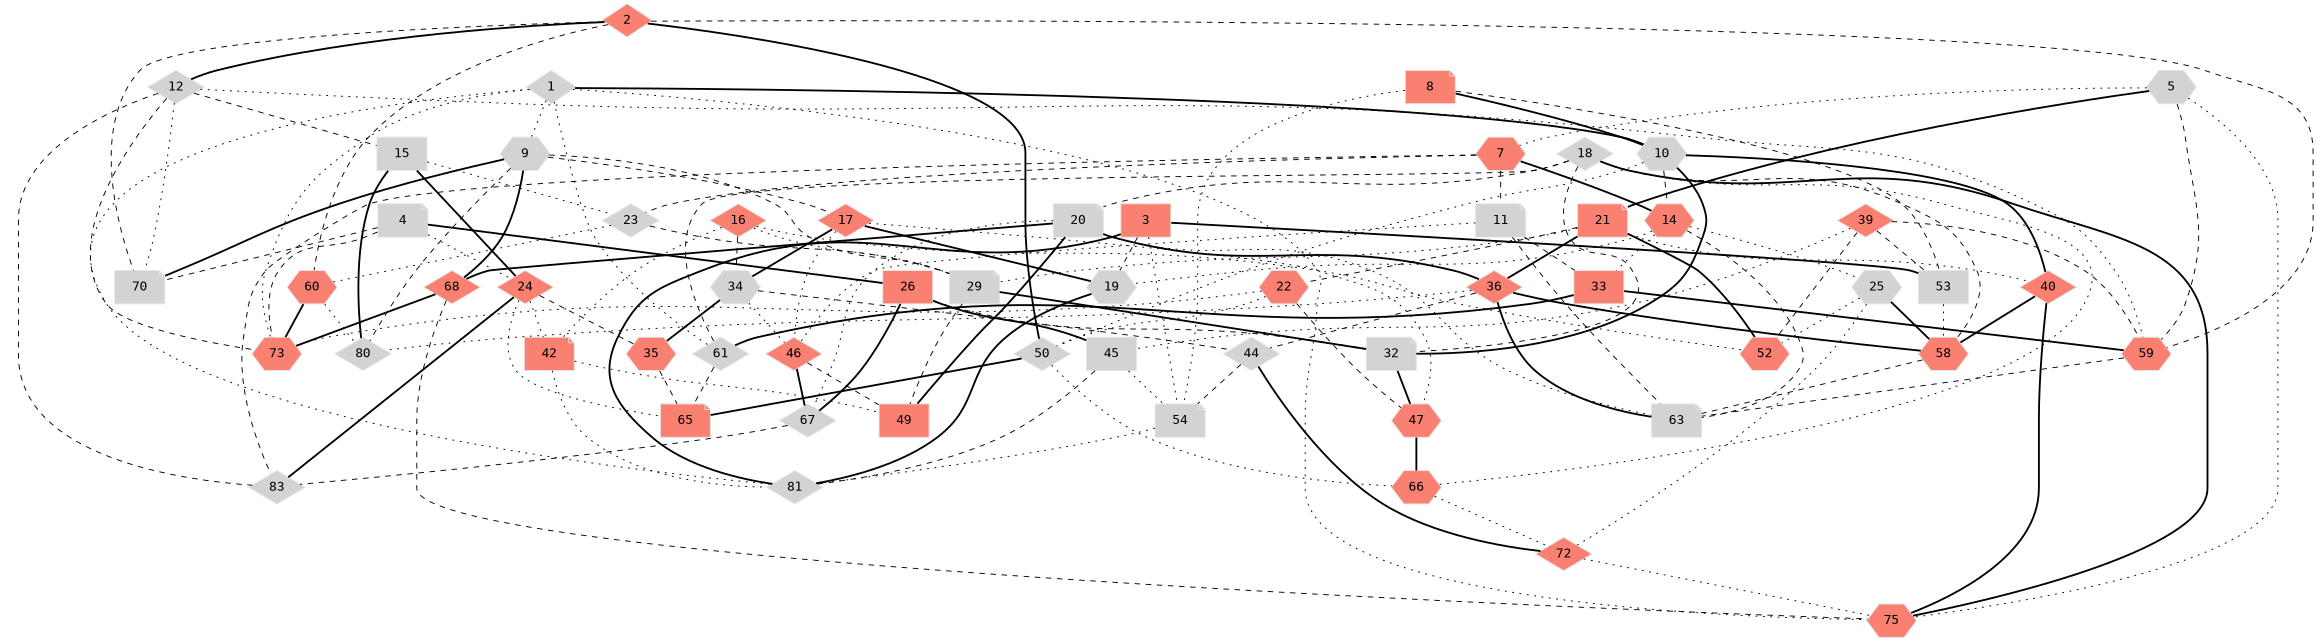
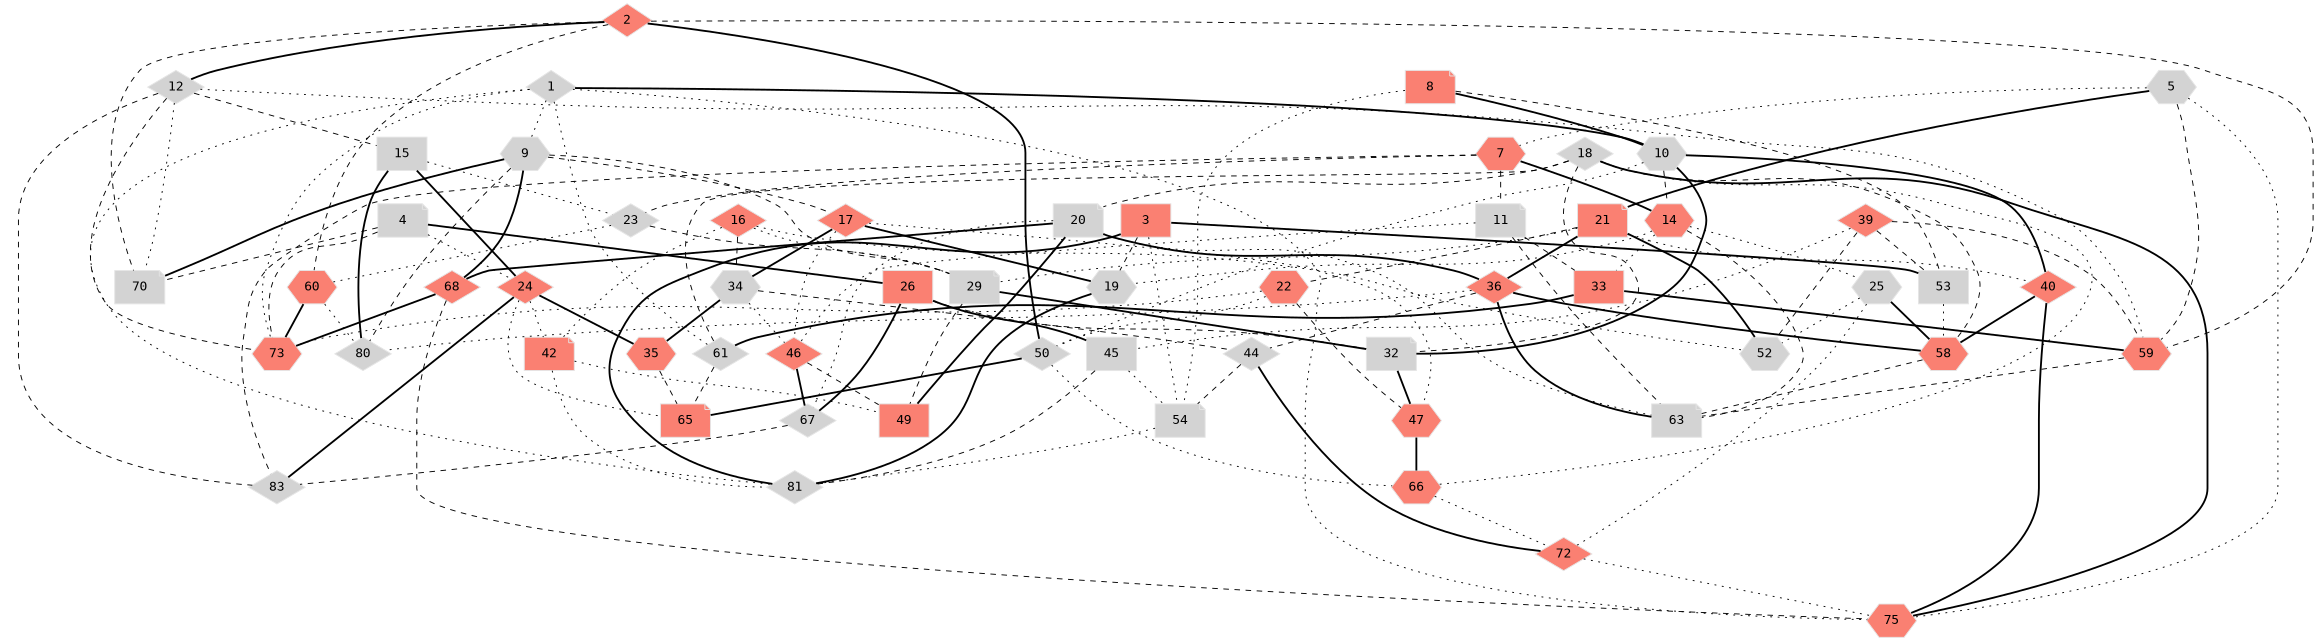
  graph {
    fontname="DejaVu Sans Mono"
    node [color=gray90 fillcolor=lightgrey fontname="DejaVu Sans Mono" shape=diamond style=filled]
    edge [fontname="DejaVu Sans Mono" style=dotted]
    1 [super="+56"]
    9 [shape=hexagon super="+55"]
    10 [shape=hexagon super="+31"]
    61
    73 [fillcolor=salmon shape=hexagon super="+77"]
    75 [fillcolor=salmon shape=hexagon super="+78"]
    81 [super="+82"]
    n8 [label=70 shape=note]
    17 [fillcolor=salmon super="+37"]
    29 [shape=note super="+48"]
    68 [fillcolor=salmon]
    80
    50 [super="+79"]
    14 [fillcolor=salmon shape=hexagon super="+30"]
    32 [shape=note super="+76"]
    40 [fillcolor=salmon]
    65 [fillcolor=salmon shape=note]
    2 [fillcolor=salmon super="+6"]
    12 [super="+70"]
    59 [fillcolor=salmon shape=hexagon super="+62"]
    60 [fillcolor=salmon shape=hexagon]
    83
    15 [shape=box]
    66 [fillcolor=salmon shape=hexagon]
    63 [shape=note super="+64"]
    3 [fillcolor=salmon shape=box]
    19 [shape=hexagon]
    53 [shape=box]
    54 [shape=note super="+71"]
    58 [fillcolor=salmon shape=hexagon super="+69"]
    24 [fillcolor=salmon super="+43"]
    42 [fillcolor=salmon shape=note]
    35 [fillcolor=salmon shape=hexagon]
    4 [shape=note]
    26 [fillcolor=salmon shape=box]
    67
    45 [shape=box]
    7 [fillcolor=salmon shape=hexagon super="+13"]
    11 [shape=note]
    23
    5 [shape=hexagon]
    21 [fillcolor=salmon shape=note super="+27"]
-   52 [fillcolor=salmon shape=hexagon]
+   52 [shape=hexagon]
    36 [fillcolor=salmon super="+51"]
    22 [fillcolor=salmon shape=hexagon]
    33 [fillcolor=salmon shape=box]
    46 [fillcolor=salmon super="+57"]
    25 [shape=hexagon]
    49 [fillcolor=salmon shape=box]
    8 [fillcolor=salmon shape=note]
    34 [shape=hexagon super="+38"]
    47 [fillcolor=salmon shape=hexagon]
    72 [fillcolor=salmon]
    16 [fillcolor=salmon]
    44
    18 [super="+28"]
    20 [shape=note super="+41"]
    39 [fillcolor=salmon]
    1 -- 9
    1 -- 10 [style=bold]
    1 -- 61
    1 -- 73
    1 -- 75
    1 -- 81
    9 -- n8 [style=bold]
    9 -- 17 [style=dashed]
    9 -- 29 [style=dashed]
    9 -- 68 [style=bold]
    9 -- 80 [style=dashed]
    10 -- 50
    10 -- 14 [style=dashed]
    10 -- 32 [style=bold]
    10 -- 40 [style=bold]
    61 -- 65 [style=dashed]
    17 -- 19 [style=bold]
    17 -- 46 [weight=2]
    17 -- 34 [style=bold]
    17 -- 47
    29 -- 32 [style=bold weight=2]
    29 -- 49 [style=dashed]
    68 -- 73 [style=bold]
    68 -- 75 [style=dashed]
    50 -- 65 [style=bold]
    50 -- 66
    14 -- 63 [style=dashed]
    14 -- 19
    14 -- 33
    14 -- 25
    32 -- 47 [style=bold]
    40 -- 75 [style=bold]
    40 -- 58 [style=bold]
    2 -- n8 [style=dashed]
    2 -- 50 [style=bold weight=2]
    2 -- 12 [style=bold]
    2 -- 59 [style=dashed]
    2 -- 60 [style=dashed]
    12 -- 73 [style=dashed]
    12 -- n8
    12 -- 59
    12 -- 83 [style=dashed]
    12 -- 15 [style=dashed]
    59 -- 63 [style=dashed]
    60 -- 73 [style=bold]
    60 -- 80
    15 -- 80 [style=bold]
    15 -- 24 [style=bold]
    15 -- 23
    66 -- 72
    3 -- 81 [style=bold]
    3 -- 19 [style=dashed]
    3 -- 53 [style=bold]
    3 -- 54
    19 -- 81 [style=bold]
    53 -- 58
    54 -- 81
    58 -- 63 [style=dashed]
    24 -- 65
    24 -- 83 [style=bold]
    24 -- 42
-   24 -- 35 [style=dashed]
+   24 -- 35 [style=bold]
    42 -- 81
    42 -- 49
    35 -- 65 [style=dashed]
    4 -- 73 [style=dashed]
    4 -- n8 [style=dashed]
    4 -- 24
    4 -- 26 [style=bold]
    26 -- 32 [style=dashed]
    26 -- 67 [style=bold]
    26 -- 45 [style=bold]
    67 -- 83 [style=dashed]
    45 -- 81 [style=dashed]
    45 -- 54
    7 -- 14 [style=bold]
    7 -- 83 [style=dashed]
    7 -- 11 [style=dashed]
    7 -- 23 [style=dashed]
    11 -- 63 [style=dashed]
    11 -- 33 [style=dashed]
    11 -- 46
    23 -- 29 [style=dashed]
    23 -- 60
    5 -- 75
    5 -- 59 [style=dashed]
    5 -- 7
    5 -- 21 [style=bold]
    21 -- 29
    21 -- 40
    21 -- 52 [style=bold]
    21 -- 36 [style=bold]
    21 -- 22 [style=dashed]
    36 -- 80
    36 -- 63 [style=bold]
    36 -- 58 [style=bold]
    36 -- 44 [style=dashed]
    22 -- 73
    22 -- 50
    22 -- 47 [style=dashed]
    33 -- 61 [style=bold]
    33 -- 59 [style=bold]
    46 -- 67 [style=bold]
    46 -- 49 [style=dashed]
    25 -- 58 [style=bold]
    25 -- 52
    25 -- 72
    8 -- 10 [style=bold]
    8 -- 53 [style=dashed]
    8 -- 54 [weight=2]
    34 -- 35 [style=bold weight=2]
    34 -- 46
    34 -- 44 [style=dashed]
    47 -- 66 [style=bold]
    72 -- 75
    16 -- 29
    16 -- 42
    16 -- 52
    16 -- 34 [style=dashed]
    44 -- 54 [style=dashed]
    44 -- 72 [style=bold]
    18 -- 61 [style=dashed]
    18 -- 75 [style=bold]
    18 -- 32 [style=dashed]
    18 -- 66
    18 -- 58 [style=dashed]
    18 -- 20 [style=dashed]
    20 -- 68 [style=bold]
    20 -- 63
    20 -- 67
    20 -- 36 [style=bold]
    20 -- 49 [style=bold]
    39 -- 59 [style=dashed]
    39 -- 53 [style=dashed]
    39 -- 45
    39 -- 52 [style=dashed]
  }
